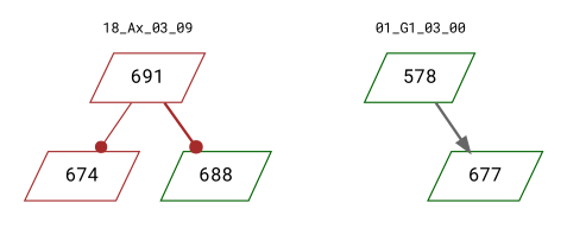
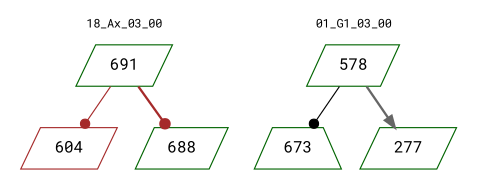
  digraph {
    fontname="Roboto Mono"
    node [color=darkgreen fontname="Roboto Mono" shape=parallelogram]
    edge [arrowhead=dot color=brown fontname="Roboto Mono" style=solid]
-   n1 [color=brown label=691]
-   n2 [color=brown label=674]
+   n1 [label=691]
+   n2 [color=brown label=604]
    n3 [label=688]
    n4 [label=578]
-   n6 [label=677]
+   n5 [label=673 shape=trapezium]
+   n6 [label=277]
    subgraph cluster_1 {
      color=white
      fontsize=10
-     label="18_Ax_03_09"
+     label="18_Ax_03_00"
      n1
      n2
      n3
    }
    subgraph cluster_2 {
      color=white
      fontsize=10
      label="01_G1_03_00"
      n4
+     n5
      n6
    }
    n1 -> n2
    n1 -> n3 [style=bold]
+   n4 -> n5 [color=black]
    n4 -> n6 [arrowhead=normal color=gray40 style=bold]
  }
